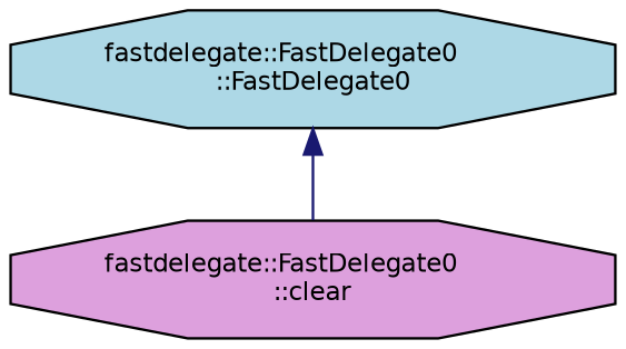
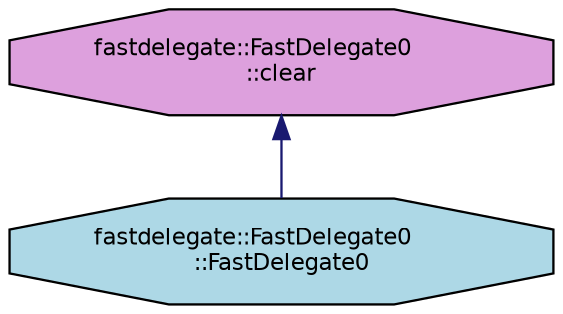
  digraph {
    rankdir=TB
    node [color=black fontname=Helvetica fontsize=10 shape=octagon style=filled]
    n1 [fillcolor=plum fontcolor=black height=0.2 label="fastdelegate::FastDelegate0\l::clear" width=0.4]
    n2 [fillcolor=lightblue height=0.2 label="fastdelegate::FastDelegate0\l::FastDelegate0" width=0.4]
-   n2 -> n1 [color=midnightblue dir=back fontname=Helvetica fontsize=10 labelfontname=Helvetica labelfontsize=10 style=solid]
+   n1 -> n2 [color=midnightblue dir=back fontname=Helvetica fontsize=10 labelfontname=Helvetica labelfontsize=10 style=solid]
  }
